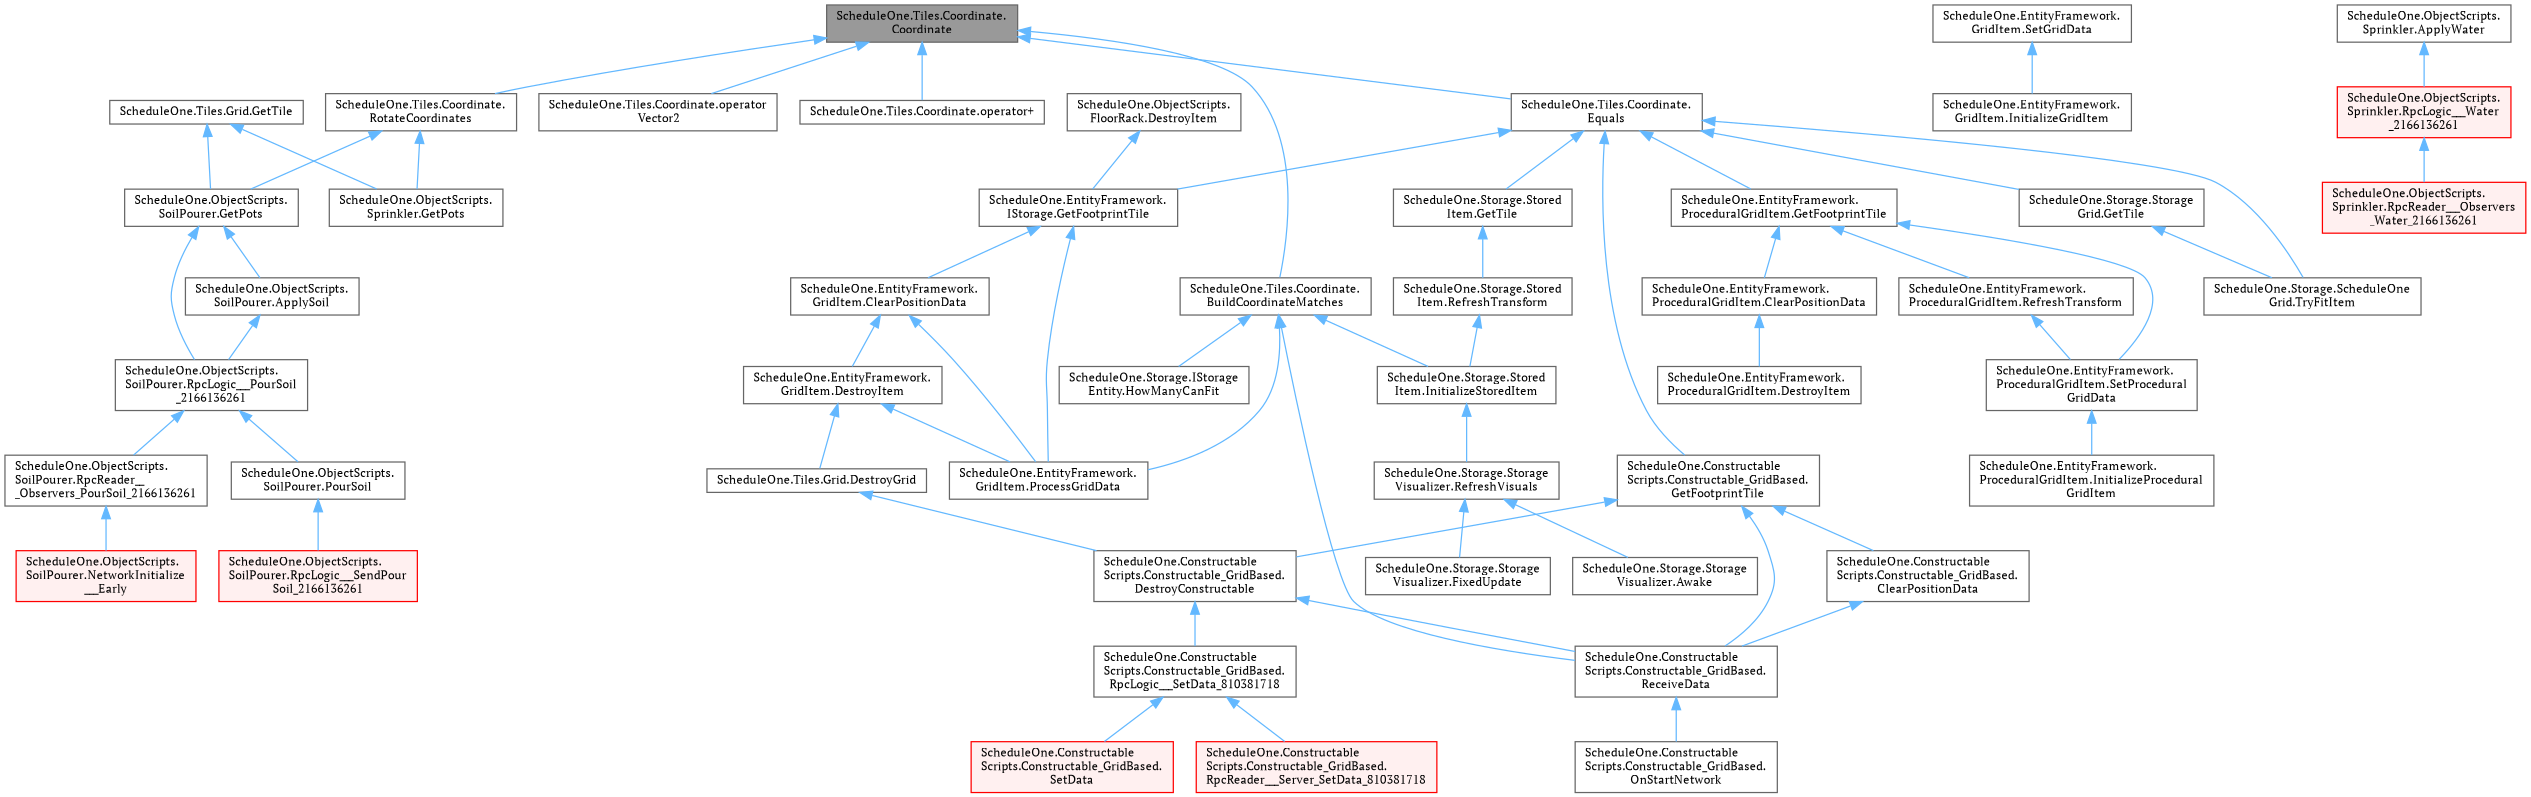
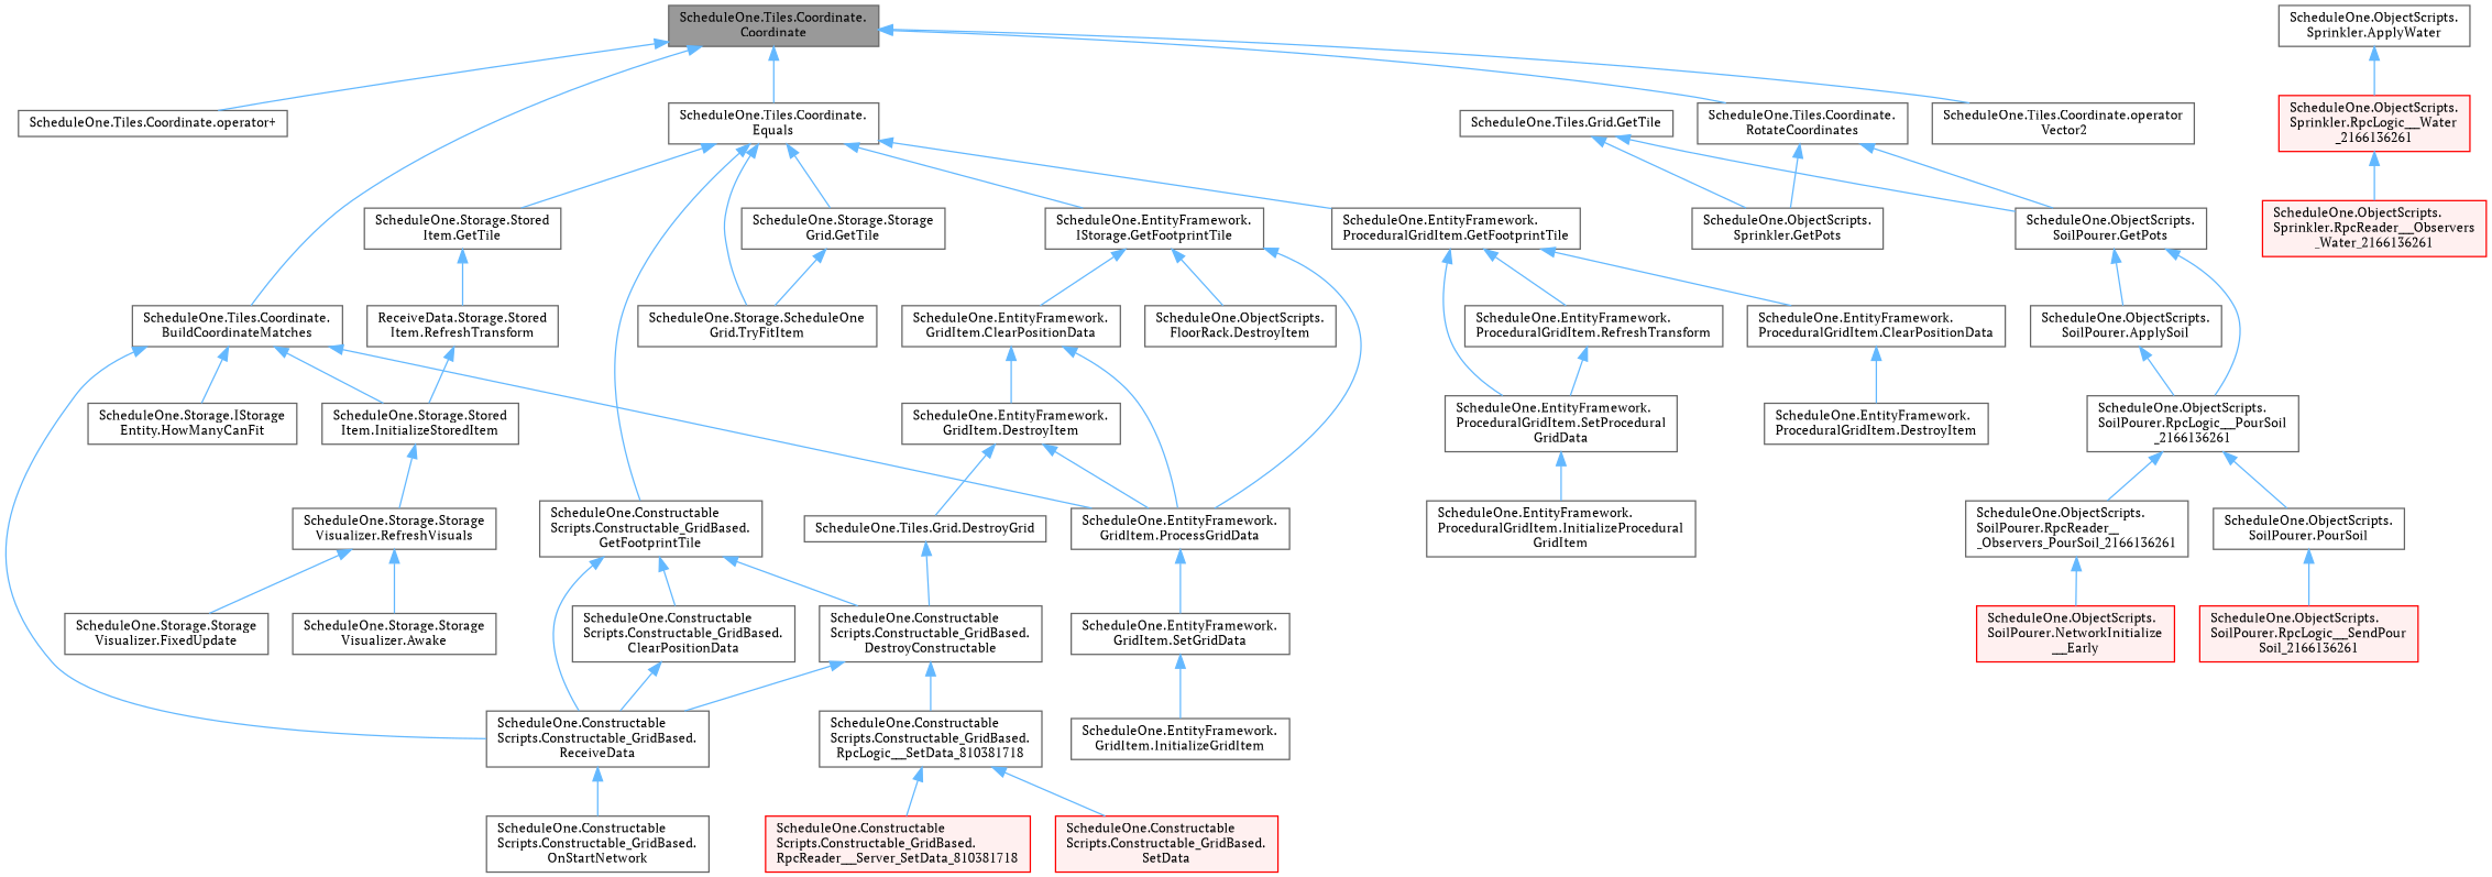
  digraph {
    fontname="PT Serif"
    rankdir=TB
    node [color=grey40 fillcolor=white fontname="PT Serif" fontsize=10 shape=box style=filled]
    edge [color=steelblue1 dir=back fontname="PT Serif" fontsize=10 labelfontname=Helvetica labelfontsize=10 style=solid]
    n1 [color=gray40 fillcolor=grey60 fontcolor=black height=0.2 label="ScheduleOne.Tiles.Coordinate.\lCoordinate" width=0.4]
    n2 [height=0.2 label="ScheduleOne.Tiles.Coordinate.\lBuildCoordinateMatches" width=0.4]
    n3 [height=0.2 label="ScheduleOne.Tiles.Coordinate.\lEquals" width=0.4]
    n4 [height=0.2 label="ScheduleOne.Tiles.Coordinate.operator\l Vector2" width=0.4]
    n5 [height=0.2 label="ScheduleOne.Tiles.Coordinate.operator+" width=0.4]
    n6 [height=0.2 label="ScheduleOne.Tiles.Coordinate.\lRotateCoordinates" width=0.4]
    n7 [height=0.2 label="ScheduleOne.Storage.IStorage\lEntity.HowManyCanFit" width=0.4]
    n8 [height=0.2 label="ScheduleOne.Storage.Stored\lItem.InitializeStoredItem" width=0.4]
    n9 [height=0.2 label="ScheduleOne.EntityFramework.\lGridItem.ProcessGridData" width=0.4]
    n10 [height=0.2 label="ScheduleOne.Constructable\lScripts.Constructable_GridBased.\lReceiveData" width=0.4]
    n11 [height=0.2 label="ScheduleOne.Constructable\lScripts.Constructable_GridBased.\lGetFootprintTile" width=0.4]
    n12 [height=0.2 label="ScheduleOne.EntityFramework.\lIStorage.GetFootprintTile" width=0.4]
    n13 [height=0.2 label="ScheduleOne.EntityFramework.\lProceduralGridItem.GetFootprintTile" width=0.4]
    n14 [height=0.2 label="ScheduleOne.Storage.Storage\lGrid.GetTile" width=0.4]
    n15 [height=0.2 label="ScheduleOne.Storage.ScheduleOne\lGrid.TryFitItem" width=0.4]
    n16 [height=0.2 label="ScheduleOne.Storage.Stored\lItem.GetTile" width=0.4]
    n17 [height=0.2 label="ScheduleOne.ObjectScripts.\lSoilPourer.GetPots" width=0.4]
    n18 [height=0.2 label="ScheduleOne.ObjectScripts.\lSprinkler.GetPots" width=0.4]
    n19 [height=0.2 label="ScheduleOne.Storage.Storage\lVisualizer.RefreshVisuals" width=0.4]
    n20 [height=0.2 label="ScheduleOne.EntityFramework.\lGridItem.SetGridData" width=0.4]
    n21 [height=0.2 label="ScheduleOne.Constructable\lScripts.Constructable_GridBased.\lOnStartNetwork" width=0.4]
    n22 [height=0.2 label="ScheduleOne.Storage.Storage\lVisualizer.Awake" width=0.4]
    n23 [height=0.2 label="ScheduleOne.Storage.Storage\lVisualizer.FixedUpdate" width=0.4]
    n24 [height=0.2 label="ScheduleOne.EntityFramework.\lGridItem.InitializeGridItem" width=0.4]
    n25 [height=0.2 label="ScheduleOne.Constructable\lScripts.Constructable_GridBased.\lClearPositionData" width=0.4]
    n26 [height=0.2 label="ScheduleOne.Constructable\lScripts.Constructable_GridBased.\lDestroyConstructable" width=0.4]
    n27 [height=0.2 label="ScheduleOne.EntityFramework.\lGridItem.ClearPositionData" width=0.4]
    n28 [height=0.2 label="ScheduleOne.ObjectScripts.\lFloorRack.DestroyItem" width=0.4]
    n29 [height=0.2 label="ScheduleOne.EntityFramework.\lProceduralGridItem.ClearPositionData" width=0.4]
    n30 [height=0.2 label="ScheduleOne.EntityFramework.\lProceduralGridItem.RefreshTransform" width=0.4]
    n31 [height=0.2 label="ScheduleOne.EntityFramework.\lProceduralGridItem.SetProcedural\lGridData" width=0.4]
-   n32 [height=0.2 label="ScheduleOne.Storage.Stored\lItem.RefreshTransform" width=0.4]
+   n32 [height=0.2 label="ReceiveData.Storage.Stored\lItem.RefreshTransform" width=0.4]
    n33 [height=0.2 label="ScheduleOne.Tiles.Grid.GetTile" width=0.4]
    n34 [height=0.2 label="ScheduleOne.Constructable\lScripts.Constructable_GridBased.\lRpcLogic___SetData_810381718" width=0.4]
    n35 [color=red fillcolor="#FFF0F0" height=0.2 label="ScheduleOne.Constructable\lScripts.Constructable_GridBased.\lRpcReader___Server_SetData_810381718" width=0.4]
    n36 [color=red fillcolor="#FFF0F0" height=0.2 label="ScheduleOne.Constructable\lScripts.Constructable_GridBased.\lSetData" width=0.4]
    n37 [height=0.2 label="ScheduleOne.EntityFramework.\lGridItem.DestroyItem" width=0.4]
    n38 [height=0.2 label="ScheduleOne.Tiles.Grid.DestroyGrid" width=0.4]
    n39 [height=0.2 label="ScheduleOne.EntityFramework.\lProceduralGridItem.DestroyItem" width=0.4]
    n40 [height=0.2 label="ScheduleOne.EntityFramework.\lProceduralGridItem.InitializeProcedural\lGridItem" width=0.4]
    n41 [height=0.2 label="ScheduleOne.ObjectScripts.\lSoilPourer.ApplySoil" width=0.4]
    n42 [height=0.2 label="ScheduleOne.ObjectScripts.\lSoilPourer.RpcLogic___PourSoil\l_2166136261" width=0.4]
    n43 [height=0.2 label="ScheduleOne.ObjectScripts.\lSoilPourer.PourSoil" width=0.4]
    n44 [height=0.2 label="ScheduleOne.ObjectScripts.\lSoilPourer.RpcReader__\l_Observers_PourSoil_2166136261" width=0.4]
    n45 [color=red fillcolor="#FFF0F0" height=0.2 label="ScheduleOne.ObjectScripts.\lSoilPourer.RpcLogic___SendPour\lSoil_2166136261" width=0.4]
    n46 [color=red fillcolor="#FFF0F0" height=0.2 label="ScheduleOne.ObjectScripts.\lSoilPourer.NetworkInitialize\l___Early" width=0.4]
    n47 [height=0.2 label="ScheduleOne.ObjectScripts.\lSprinkler.ApplyWater" width=0.4]
    n48 [color=red fillcolor="#FFF0F0" height=0.2 label="ScheduleOne.ObjectScripts.\lSprinkler.RpcLogic___Water\l_2166136261" width=0.4]
    n49 [color=red fillcolor="#FFF0F0" height=0.2 label="ScheduleOne.ObjectScripts.\lSprinkler.RpcReader___Observers\l_Water_2166136261" width=0.4]
    n1 -> n2
    n1 -> n3
    n1 -> n4
    n1 -> n5
    n1 -> n6
    n2 -> n7
    n2 -> n8
    n2 -> n9
    n2 -> n10
    n3 -> n11
    n3 -> n12
    n3 -> n13
    n3 -> n14
    n3 -> n15
    n3 -> n16
    n6 -> n17
    n6 -> n18
    n8 -> n19
+   n9 -> n20
    n10 -> n21
    n11 -> n10
    n11 -> n25
    n11 -> n26
    n12 -> n9
    n12 -> n27
-   n28 -> n12
+   n12 -> n28
    n13 -> n29
    n13 -> n30
    n13 -> n31
    n14 -> n15
    n16 -> n32
    n17 -> n41
    n17 -> n42
    n19 -> n22
    n19 -> n23
    n20 -> n24
    n25 -> n10
    n26 -> n10
    n26 -> n34
    n27 -> n9
    n27 -> n37
    n29 -> n39
    n30 -> n31
    n31 -> n40
    n32 -> n8
    n33 -> n17
    n33 -> n18
    n34 -> n35
    n34 -> n36
    n37 -> n9
    n37 -> n38
    n38 -> n26
    n41 -> n42
    n42 -> n43
    n42 -> n44
    n43 -> n45
    n44 -> n46
    n47 -> n48
    n48 -> n49
  }
